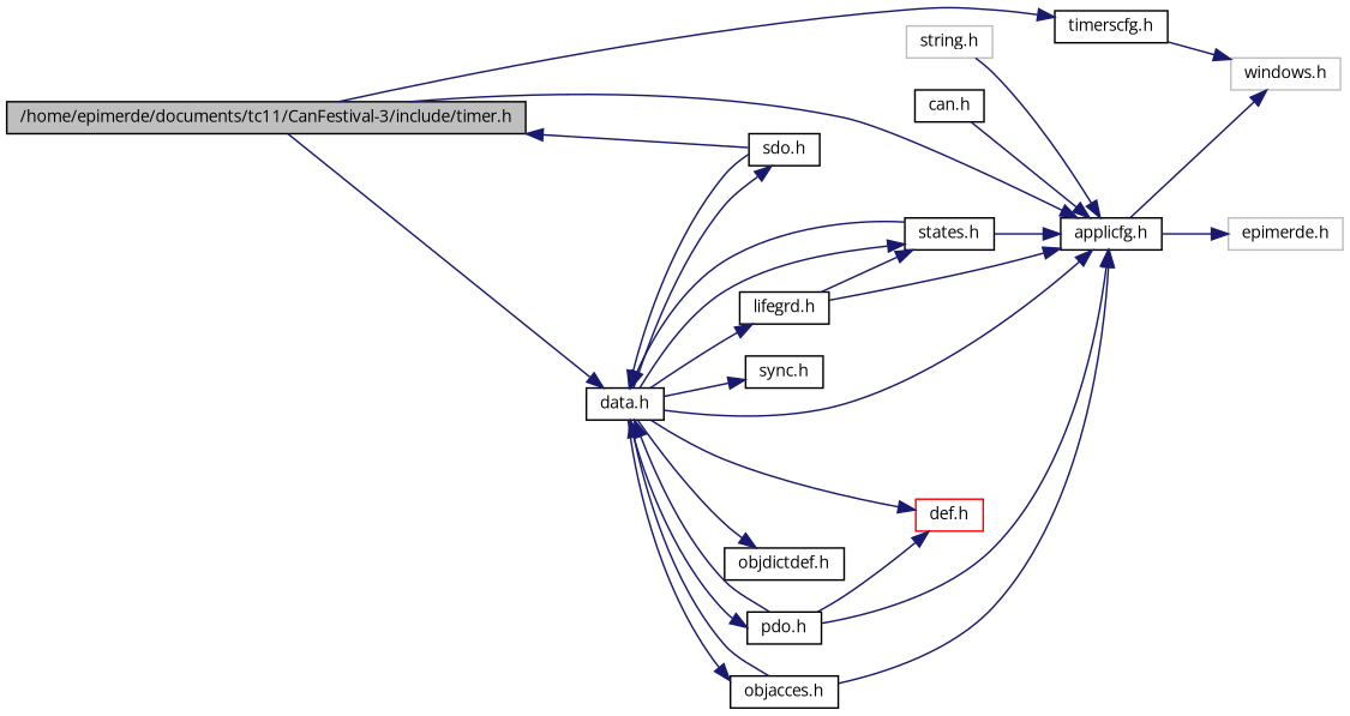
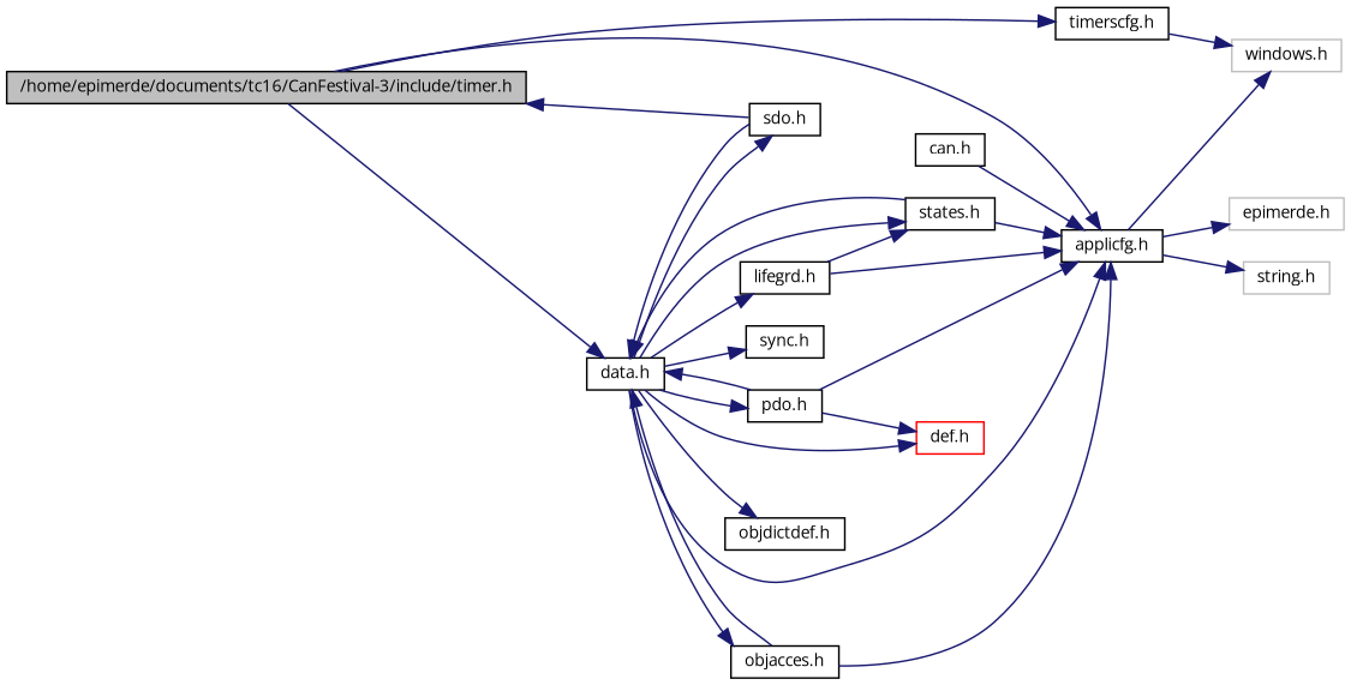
  digraph {
    fontname="Open Sans"
    rankdir=LR
    node [color=black fillcolor=white fontname="Open Sans" fontsize=10 shape=record style=filled]
    edge [color=midnightblue fontname="Open Sans" fontsize=10 labelfontname="FreeSans.ttf" labelfontsize=10 style=solid]
-   n1 [fillcolor=grey75 fontcolor=black height=0.2 label="/home/epimerde/documents/tc11/CanFestival-3/include/timer.h" width=0.4]
+   n1 [fillcolor=grey75 fontcolor=black height=0.2 label="/home/epimerde/documents/tc16/CanFestival-3/include/timer.h" width=0.4]
    n2 [height=0.2 label="timerscfg.h" width=0.4]
    n3 [height=0.2 label="applicfg.h" width=0.4]
    n4 [height=0.2 label="data.h" width=0.4]
    n5 [color=grey75 height=0.2 label="windows.h" width=0.4]
    n6 [color=grey75 height=0.2 label="string.h" width=0.4]
    n7 [color=grey75 height=0.2 label="epimerde.h" width=0.4]
    n8 [color=red height=0.2 label="def.h" width=0.4]
    n9 [height=0.2 label="objdictdef.h" width=0.4]
    n10 [height=0.2 label="objacces.h" width=0.4]
    n11 [height=0.2 label="sdo.h" width=0.4]
    n12 [height=0.2 label="pdo.h" width=0.4]
    n13 [height=0.2 label="states.h" width=0.4]
    n14 [height=0.2 label="lifegrd.h" width=0.4]
    n15 [height=0.2 label="sync.h" width=0.4]
    n16 [height=0.2 label="can.h" width=0.4]
    n1 -> n2
    n1 -> n3
    n1 -> n4
    n2 -> n5
    n3 -> n5
-   n6 -> n3
+   n3 -> n6
    n3 -> n7
    n4 -> n3
    n4 -> n8
    n4 -> n9
    n4 -> n10
    n4 -> n11
    n4 -> n12
    n4 -> n13
    n4 -> n14
    n4 -> n15
    n10 -> n3
    n10 -> n4
    n11 -> n1
    n11 -> n4
    n12 -> n3
    n12 -> n4
    n12 -> n8
    n13 -> n3
    n13 -> n4
    n14 -> n3
    n14 -> n13
    n16 -> n3
  }
